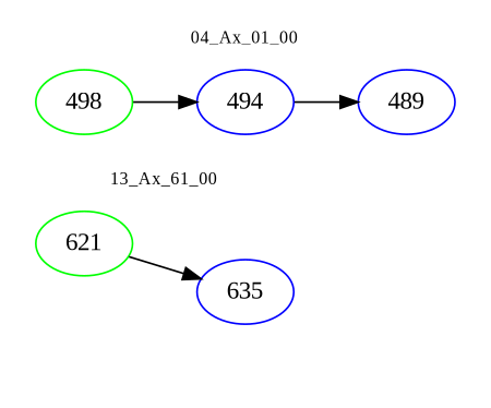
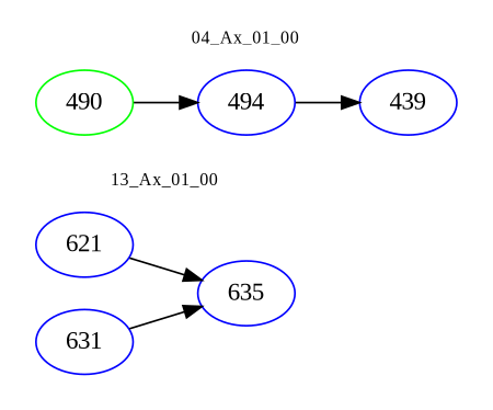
  digraph {
    fontname="Liberation Serif"
    rankdir=LR
    node [color=blue fontname="Liberation Serif"]
    edge [color=black fontname="Liberation Serif"]
-   n1 [color=green label=621]
+   n1 [label=621]
+   n2 [label=631]
    n3 [label=635]
-   n4 [color=green label=498]
+   n4 [color=green label=490]
    n5 [label=494]
-   n6 [label=489]
+   n6 [label=439]
    subgraph cluster_1 {
      color=white
      fontsize=10
-     label="13_Ax_61_00"
+     label="13_Ax_01_00"
      n1
+     n2
      n3
    }
    subgraph cluster_2 {
      color=white
      fontsize=10
      label="04_Ax_01_00"
      n4
      n5
      n6
    }
    n1 -> n3
+   n2 -> n3
    n4 -> n5
    n5 -> n6
  }
